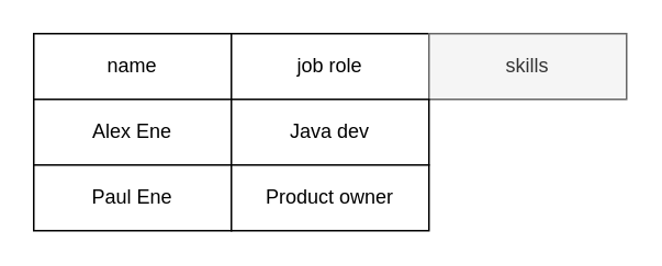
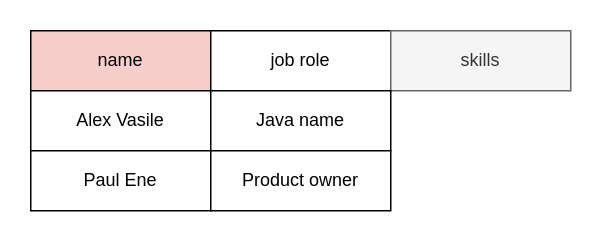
  <mxCell id="0" />
  <mxCell id="1" parent="0" />
- <mxCell id="2" value="name" style="rounded=0;whiteSpace=wrap;html=1;" parent="1" vertex="1"><mxGeometry x="20" y="20" width="120" height="40" as="geometry" /></mxCell>
+ <mxCell id="2" value="name" style="rounded=0;whiteSpace=wrap;html=1;fillColor=#f8cecc;" parent="1" vertex="1"><mxGeometry x="20" y="20" width="120" height="40" as="geometry" /></mxCell>
  <mxCell id="3" value="job role" style="rounded=0;whiteSpace=wrap;html=1;" parent="1" vertex="1"><mxGeometry x="140" y="20" width="120" height="40" as="geometry" /></mxCell>
  <mxCell id="4" value="skills" style="rounded=0;whiteSpace=wrap;html=1;fillColor=#f5f5f5;strokeColor=#666666;fontColor=#333333;" parent="1" vertex="1"><mxGeometry x="260" y="20" width="120" height="40" as="geometry" /></mxCell>
- <mxCell id="5" value="Alex Ene" style="rounded=0;whiteSpace=wrap;html=1;" parent="1" vertex="1"><mxGeometry x="20" y="60" width="120" height="40" as="geometry" /></mxCell>
+ <mxCell id="5" value="Alex Vasile" style="rounded=0;whiteSpace=wrap;html=1;" parent="1" vertex="1"><mxGeometry x="20" y="60" width="120" height="40" as="geometry" /></mxCell>
  <mxCell id="6" value="Paul Ene" style="rounded=0;whiteSpace=wrap;html=1;" parent="1" vertex="1"><mxGeometry x="20" y="100" width="120" height="40" as="geometry" /></mxCell>
- <mxCell id="7" value="Java dev" style="rounded=0;whiteSpace=wrap;html=1;" parent="1" vertex="1"><mxGeometry x="140" y="60" width="120" height="40" as="geometry" /></mxCell>
+ <mxCell id="7" value="Java name" style="rounded=0;whiteSpace=wrap;html=1;" parent="1" vertex="1"><mxGeometry x="140" y="60" width="120" height="40" as="geometry" /></mxCell>
  <mxCell id="8" value="Product owner" style="rounded=0;whiteSpace=wrap;html=1;" parent="1" vertex="1"><mxGeometry x="140" y="100" width="120" height="40" as="geometry" /></mxCell>
